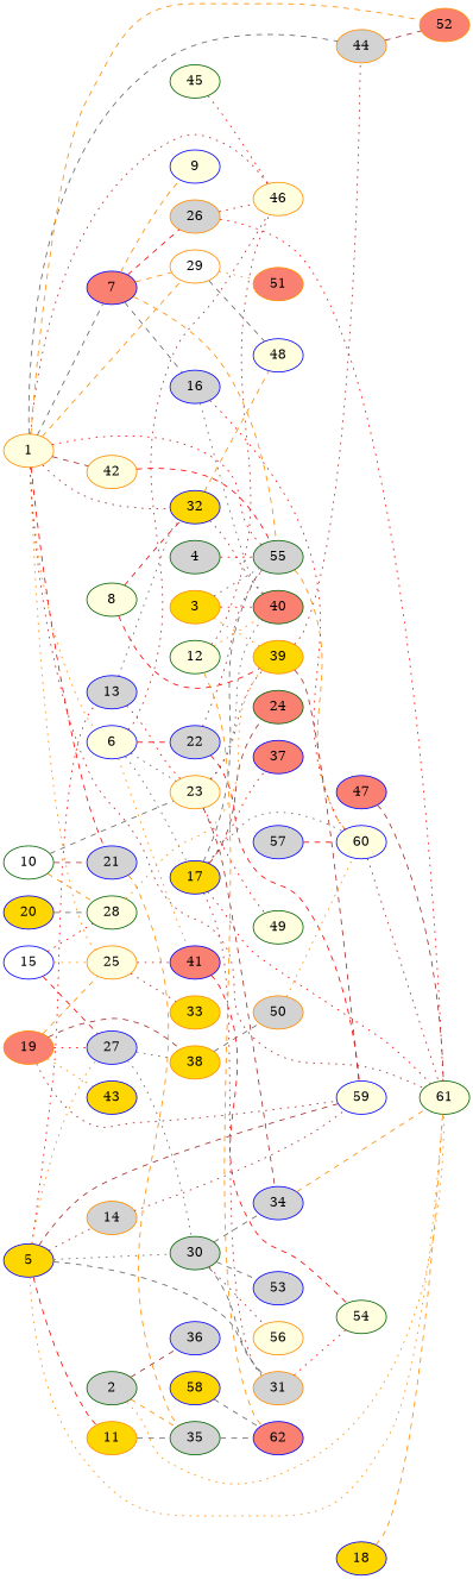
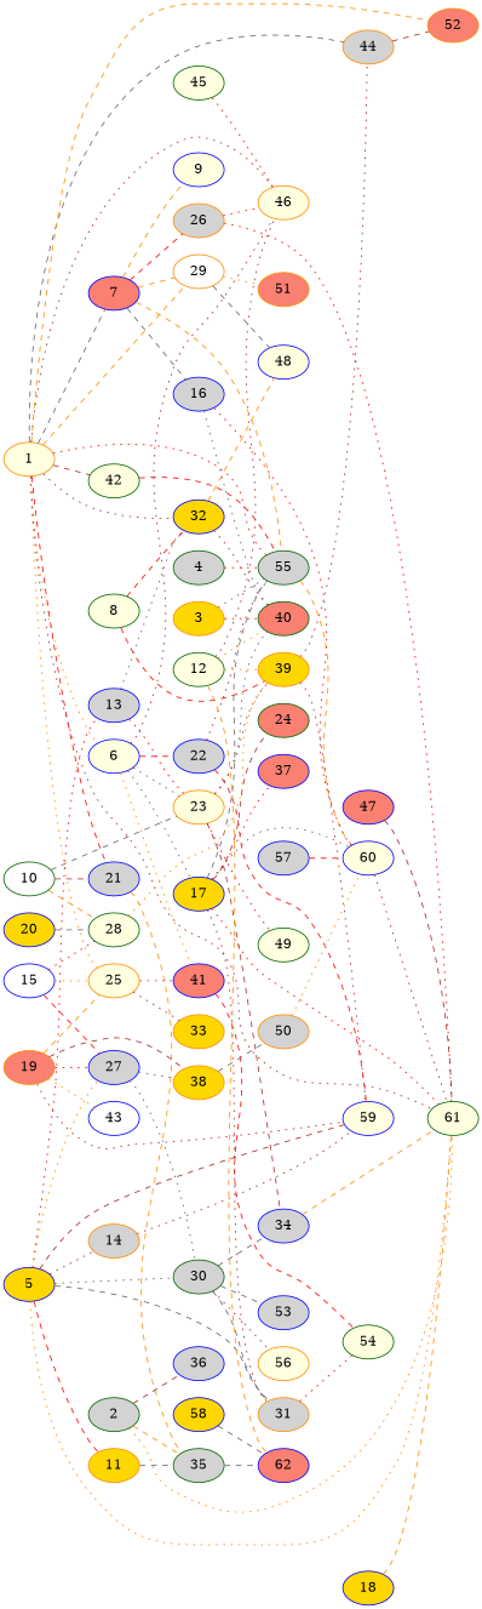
  graph {
    rankdir=LR
    node [color=blue fillcolor=lightgrey style=filled]
    edge [color=darkorange style=dotted weight=1.0]
    1 [color=darkorange fillcolor=lightyellow]
    6 [fillcolor=lightyellow]
    7 [fillcolor=salmon]
    21
    25 [color=darkorange fillcolor=lightyellow]
    29 [color=darkorange fillcolor=white]
    32 [fillcolor=gold]
-   42 [color=darkorange fillcolor=lightyellow]
+   42 [color=darkgreen fillcolor=lightyellow]
    44 [color=darkorange]
    46 [color=darkorange fillcolor=lightyellow]
    52 [color=darkorange fillcolor=salmon]
    55 [color=darkgreen]
    61 [color=darkgreen fillcolor=lightyellow]
    17 [fillcolor=gold]
    22
    23 [color=darkorange fillcolor=lightyellow]
    41 [fillcolor=salmon]
    9 [fillcolor=lightyellow]
    16
    26 [color=darkorange]
    35 [color=darkgreen]
    33 [color=darkorange fillcolor=gold]
    48 [fillcolor=lightyellow]
    51 [color=darkorange fillcolor=salmon]
    40 [color=darkgreen fillcolor=salmon]
    60 [fillcolor=lightyellow]
    2 [color=darkgreen]
    36
    62 [fillcolor=salmon]
    3 [color=darkorange fillcolor=gold]
    39 [color=darkorange fillcolor=gold]
    59 [fillcolor=lightyellow]
    4 [color=darkgreen]
    5 [fillcolor=gold]
    11 [color=darkorange fillcolor=gold]
    13
    14 [color=darkorange]
    27
    30 [color=darkgreen]
    31 [color=darkorange]
    38 [color=darkorange fillcolor=gold]
    34
    53
    56 [color=darkorange fillcolor=lightyellow]
    54 [color=darkgreen fillcolor=lightyellow]
    24 [color=darkgreen fillcolor=salmon]
    37 [fillcolor=salmon]
    49 [color=darkgreen fillcolor=lightyellow]
    8 [color=darkgreen fillcolor=lightyellow]
    10 [color=darkgreen fillcolor=white]
    28 [color=darkgreen fillcolor=lightyellow]
    12 [color=darkgreen fillcolor=lightyellow]
    15 [fillcolor=white]
    18 [fillcolor=gold]
    19 [color=darkorange fillcolor=salmon]
-   43 [fillcolor=gold]
+   43 [fillcolor=white]
    50 [color=darkorange]
    20 [fillcolor=gold]
    45 [color=darkgreen fillcolor=lightyellow]
    47 [fillcolor=salmon]
    57
    58 [fillcolor=gold]
    1 -- 6
    1 -- 7 [color=gray40 style=dashed]
    1 -- 21 [color=red style=dashed]
    1 -- 25
    1 -- 29 [style=dashed]
    1 -- 32 [color=brown]
    1 -- 42 [color=brown style=dashed]
    1 -- 44 [color=gray40 style=dashed]
    1 -- 46 [color=brown]
    1 -- 52 [style=dashed]
    1 -- 55 [color=red]
    1 -- 61 [color=brown]
    6 -- 46 [color=brown]
    6 -- 17 [color=gray40]
    6 -- 22 [color=red style=dashed]
    6 -- 23 [color=gray40]
    6 -- 41
    7 -- 29 [style=dashed]
    7 -- 55 [style=dashed]
    7 -- 9 [style=dashed]
    7 -- 16 [color=gray40 style=dashed]
    7 -- 26 [color=red style=dashed]
    21 -- 35 [style=dashed]
    25 -- 41 [color=brown]
    25 -- 33 [color=brown]
    29 -- 48 [color=gray40 style=dashed]
    29 -- 51
    32 -- 48 [style=dashed]
    32 -- 40 [color=brown]
    42 -- 55 [color=red style=dashed]
    44 -- 52 [color=brown style=dashed]
    55 -- 60 [style=dashed]
    17 -- 55 [color=gray40 style=dashed]
    17 -- 61 [color=red]
    17 -- 60 [color=gray40]
    17 -- 31 [color=brown]
    17 -- 24 [color=brown style=dashed]
    17 -- 37 [color=red]
    22 -- 55 [color=brown]
    22 -- 59 [color=red style=dashed]
    23 -- 40 [color=gray40]
    23 -- 39 [color=brown]
    23 -- 34 [color=brown style=dashed]
    23 -- 49 [color=red]
    41 -- 54 [color=red style=dashed]
    16 -- 40 [color=gray40]
    16 -- 60 [color=red]
    26 -- 46 [color=red]
    26 -- 61 [color=red]
    35 -- 62 [color=gray40 style=dashed]
    60 -- 61 [color=brown]
    2 -- 61
    2 -- 35 [style=dashed]
    2 -- 36 [color=brown style=dashed]
    3 -- 55 [color=gray40]
    3 -- 40 [color=red]
-   3 -- 39
+   12 -- 39
    39 -- 44 [color=brown]
-   39 -- 59 [color=brown style=dashed]
+   39 -- 59 [color=brown]
    4 -- 55 [color=red]
    5 -- 61 [weight=2.0]
    5 -- 59 [color=brown style=dashed]
    5 -- 11 [color=red style=dashed]
    5 -- 13 [color=red]
    5 -- 14 [color=brown]
    5 -- 27
    5 -- 30 [color=gray40]
    5 -- 31 [color=gray40 style=dashed]
    11 -- 35 [color=gray40 style=dashed]
    13 -- 32 [color=gray40]
    13 -- 23 [color=red]
    14 -- 59 [color=brown]
    27 -- 30 [color=gray40]
    27 -- 38 [color=gray40]
    30 -- 31 [color=gray40 style=dashed]
    30 -- 34 [color=gray40 style=dashed]
    30 -- 53 [color=gray40 style=dashed]
    30 -- 56 [color=brown]
    31 -- 54 [color=red]
    38 -- 50 [color=gray40 style=dashed]
    34 -- 61 [style=dashed]
    8 -- 32 [color=red style=dashed]
    8 -- 39 [color=red style=dashed]
    10 -- 21 [color=brown style=dashed weight=2.0]
    10 -- 23 [color=gray40 style=dashed]
    10 -- 28 [style=dashed]
    28 -- 39
    12 -- 46 [color=brown]
    12 -- 40
    12 -- 62 [style=dashed]
    15 -- 25
    15 -- 27 [color=red style=dashed]
    15 -- 28 [color=red]
    18 -- 61 [style=dashed]
    19 -- 25 [style=dashed]
    19 -- 59 [color=brown]
    19 -- 27 [color=red]
    19 -- 38 [color=brown style=dashed]
    19 -- 43
    50 -- 60
    20 -- 28 [color=gray40 style=dashed]
    45 -- 46 [color=red]
    47 -- 61 [color=brown style=dashed]
    57 -- 60 [color=red style=dashed]
    58 -- 62 [color=gray40 style=dashed]
  }
